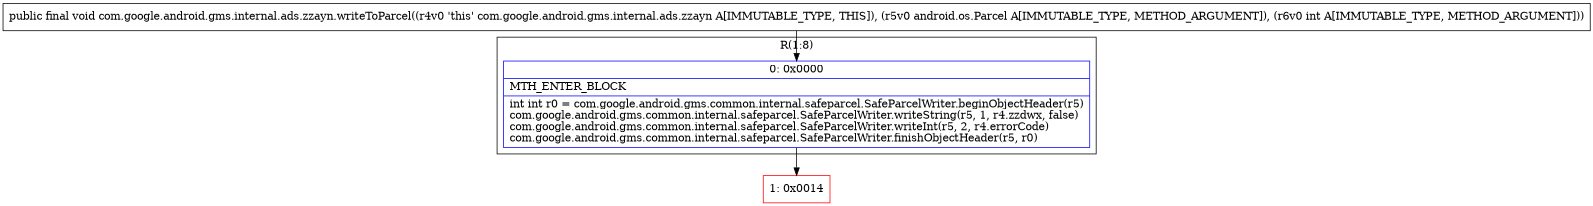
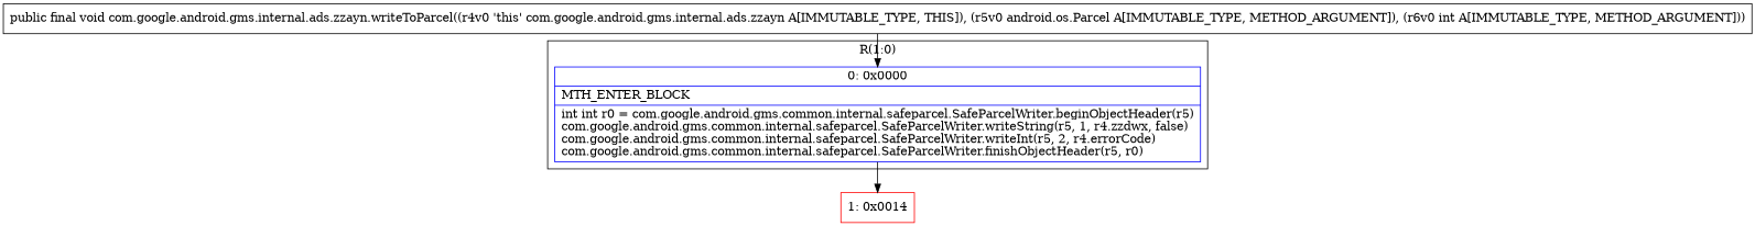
  digraph {
    node [shape=record]
    n1 [color=blue label="{0\:\ 0x0000|MTH_ENTER_BLOCK\l|int int r0 = com.google.android.gms.common.internal.safeparcel.SafeParcelWriter.beginObjectHeader(r5)\lcom.google.android.gms.common.internal.safeparcel.SafeParcelWriter.writeString(r5, 1, r4.zzdwx, false)\lcom.google.android.gms.common.internal.safeparcel.SafeParcelWriter.writeInt(r5, 2, r4.errorCode)\lcom.google.android.gms.common.internal.safeparcel.SafeParcelWriter.finishObjectHeader(r5, r0)\l}"]
    n2 [color=red label="{1\:\ 0x0014}"]
    n3 [label="{public final void com.google.android.gms.internal.ads.zzayn.writeToParcel((r4v0 'this' com.google.android.gms.internal.ads.zzayn A[IMMUTABLE_TYPE, THIS]), (r5v0 android.os.Parcel A[IMMUTABLE_TYPE, METHOD_ARGUMENT]), (r6v0 int A[IMMUTABLE_TYPE, METHOD_ARGUMENT])) }"]
    subgraph cluster_1 {
-     label="R(1:8)"
+     label="R(1:0)"
      n1
    }
    n1 -> n2
    n3 -> n1
  }
